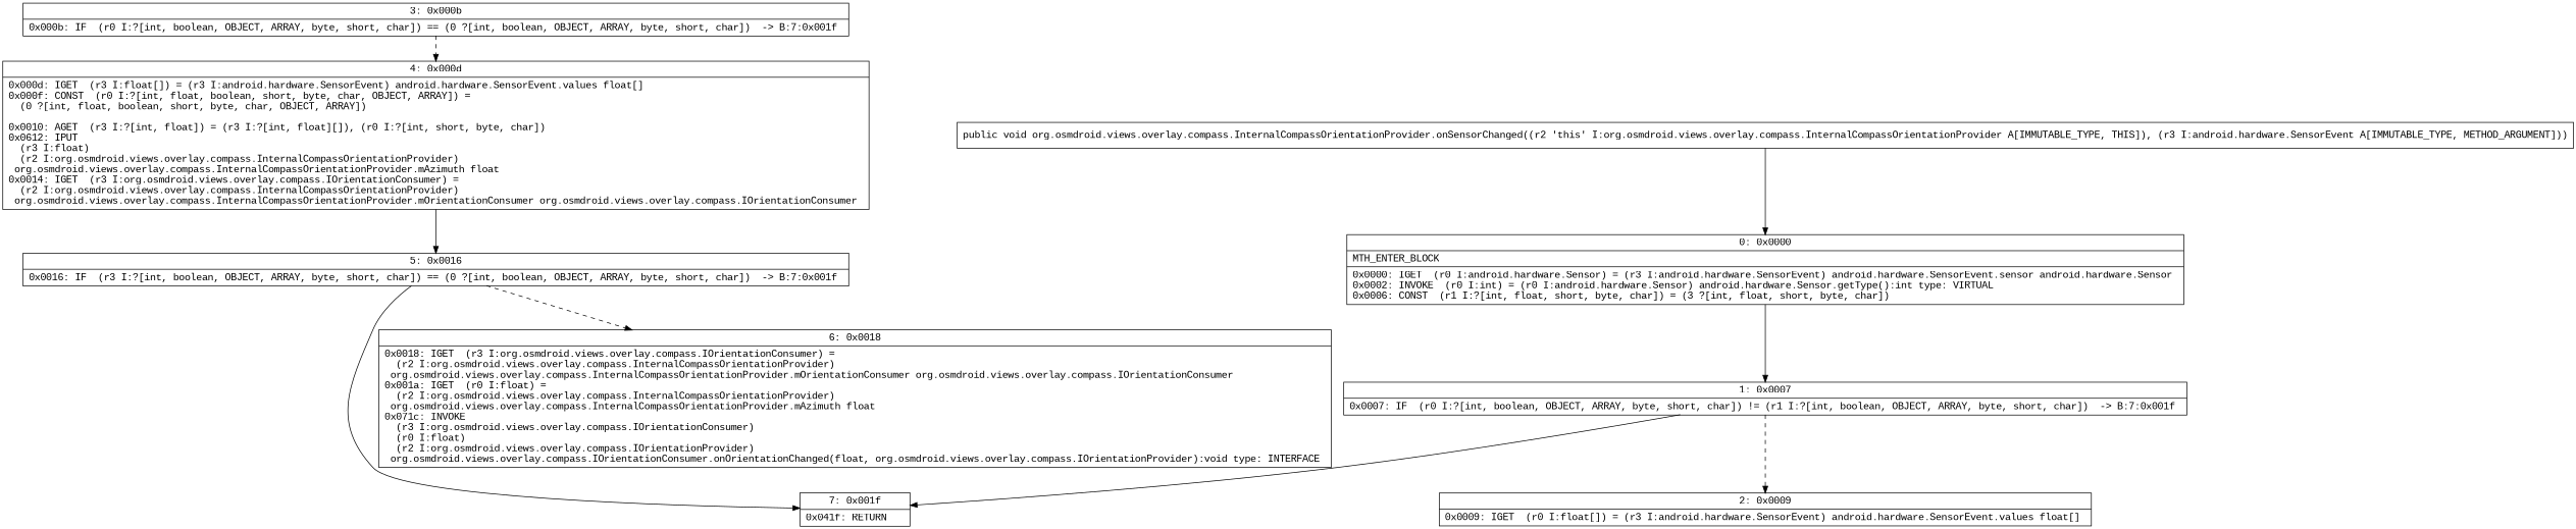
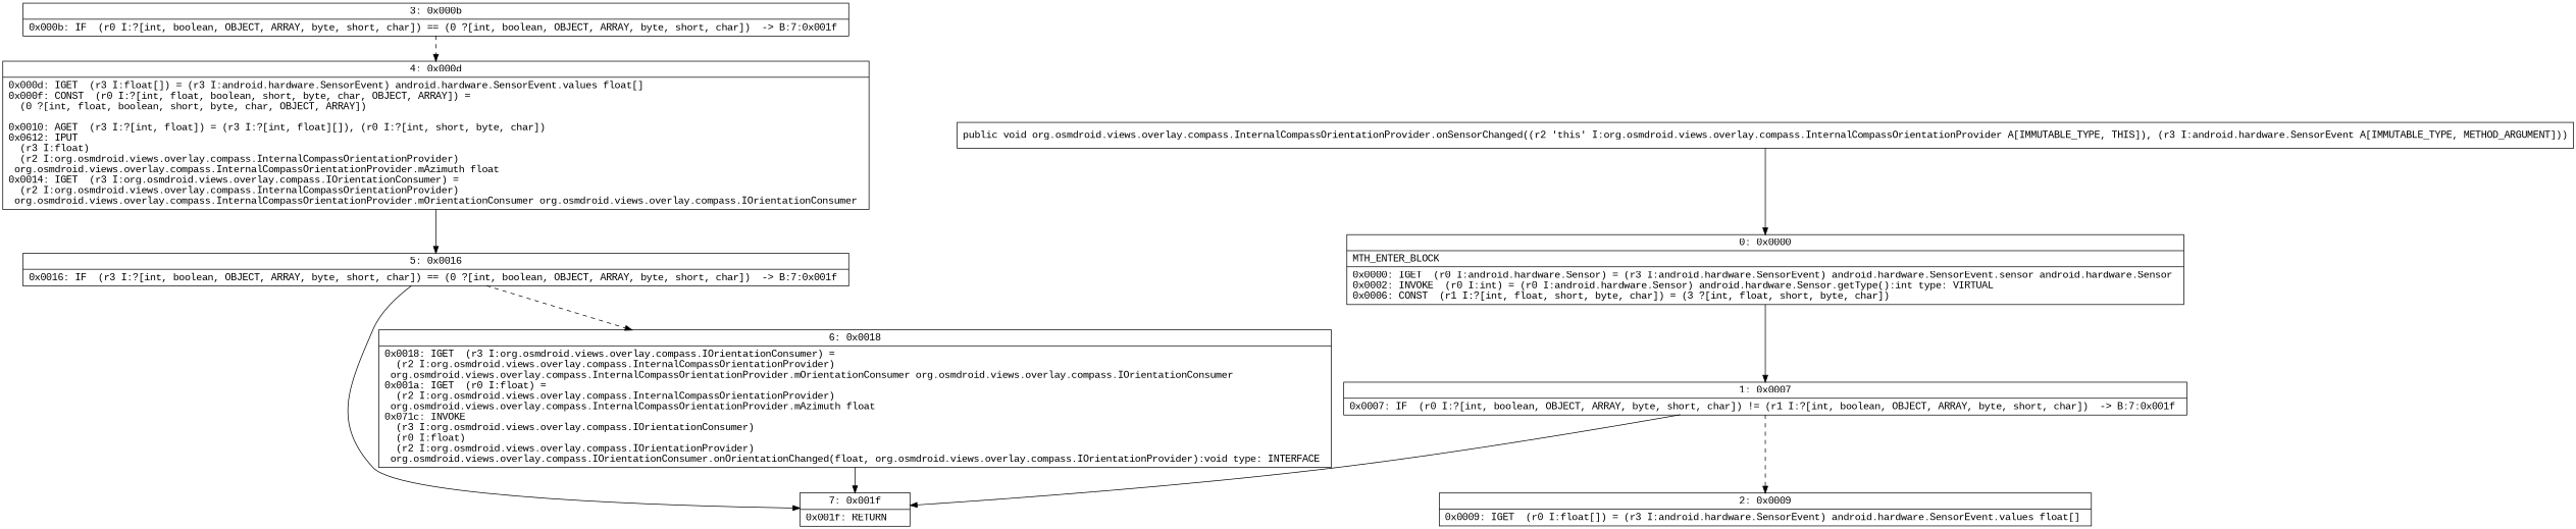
  digraph {
    fontname="Liberation Mono"
    node [fontname="Liberation Mono" shape=record]
    edge [fontname="Liberation Mono"]
    n1 [label="{0\:\ 0x0000|MTH_ENTER_BLOCK\l|0x0000: IGET  (r0 I:android.hardware.Sensor) = (r3 I:android.hardware.SensorEvent) android.hardware.SensorEvent.sensor android.hardware.Sensor \l0x0002: INVOKE  (r0 I:int) = (r0 I:android.hardware.Sensor) android.hardware.Sensor.getType():int type: VIRTUAL \l0x0006: CONST  (r1 I:?[int, float, short, byte, char]) = (3 ?[int, float, short, byte, char]) \l}"]
    n2 [label="{1\:\ 0x0007|0x0007: IF  (r0 I:?[int, boolean, OBJECT, ARRAY, byte, short, char]) != (r1 I:?[int, boolean, OBJECT, ARRAY, byte, short, char])  \-\> B:7:0x001f \l}"]
    n3 [label="{2\:\ 0x0009|0x0009: IGET  (r0 I:float[]) = (r3 I:android.hardware.SensorEvent) android.hardware.SensorEvent.values float[] \l}"]
-   n4 [label="{7\:\ 0x001f|0x041f: RETURN   \l}"]
+   n4 [label="{7\:\ 0x001f|0x001f: RETURN   \l}"]
    n5 [label="{3\:\ 0x000b|0x000b: IF  (r0 I:?[int, boolean, OBJECT, ARRAY, byte, short, char]) == (0 ?[int, boolean, OBJECT, ARRAY, byte, short, char])  \-\> B:7:0x001f \l}"]
    n6 [label="{4\:\ 0x000d|0x000d: IGET  (r3 I:float[]) = (r3 I:android.hardware.SensorEvent) android.hardware.SensorEvent.values float[] \l0x000f: CONST  (r0 I:?[int, float, boolean, short, byte, char, OBJECT, ARRAY]) = \l  (0 ?[int, float, boolean, short, byte, char, OBJECT, ARRAY])\l \l0x0010: AGET  (r3 I:?[int, float]) = (r3 I:?[int, float][]), (r0 I:?[int, short, byte, char]) \l0x0612: IPUT  \l  (r3 I:float)\l  (r2 I:org.osmdroid.views.overlay.compass.InternalCompassOrientationProvider)\l org.osmdroid.views.overlay.compass.InternalCompassOrientationProvider.mAzimuth float \l0x0014: IGET  (r3 I:org.osmdroid.views.overlay.compass.IOrientationConsumer) = \l  (r2 I:org.osmdroid.views.overlay.compass.InternalCompassOrientationProvider)\l org.osmdroid.views.overlay.compass.InternalCompassOrientationProvider.mOrientationConsumer org.osmdroid.views.overlay.compass.IOrientationConsumer \l}"]
    n7 [label="{5\:\ 0x0016|0x0016: IF  (r3 I:?[int, boolean, OBJECT, ARRAY, byte, short, char]) == (0 ?[int, boolean, OBJECT, ARRAY, byte, short, char])  \-\> B:7:0x001f \l}"]
    n8 [label="{6\:\ 0x0018|0x0018: IGET  (r3 I:org.osmdroid.views.overlay.compass.IOrientationConsumer) = \l  (r2 I:org.osmdroid.views.overlay.compass.InternalCompassOrientationProvider)\l org.osmdroid.views.overlay.compass.InternalCompassOrientationProvider.mOrientationConsumer org.osmdroid.views.overlay.compass.IOrientationConsumer \l0x001a: IGET  (r0 I:float) = \l  (r2 I:org.osmdroid.views.overlay.compass.InternalCompassOrientationProvider)\l org.osmdroid.views.overlay.compass.InternalCompassOrientationProvider.mAzimuth float \l0x071c: INVOKE  \l  (r3 I:org.osmdroid.views.overlay.compass.IOrientationConsumer)\l  (r0 I:float)\l  (r2 I:org.osmdroid.views.overlay.compass.IOrientationProvider)\l org.osmdroid.views.overlay.compass.IOrientationConsumer.onOrientationChanged(float, org.osmdroid.views.overlay.compass.IOrientationProvider):void type: INTERFACE \l}"]
    n9 [label="{public void org.osmdroid.views.overlay.compass.InternalCompassOrientationProvider.onSensorChanged((r2 'this' I:org.osmdroid.views.overlay.compass.InternalCompassOrientationProvider A[IMMUTABLE_TYPE, THIS]), (r3 I:android.hardware.SensorEvent A[IMMUTABLE_TYPE, METHOD_ARGUMENT])) }"]
    n1 -> n2
    n2 -> n3 [style=dashed]
    n2 -> n4
    n5 -> n6 [style=dashed]
    n6 -> n7
    n7 -> n4
    n7 -> n8 [style=dashed]
+   n8 -> n4
    n9 -> n1
  }
